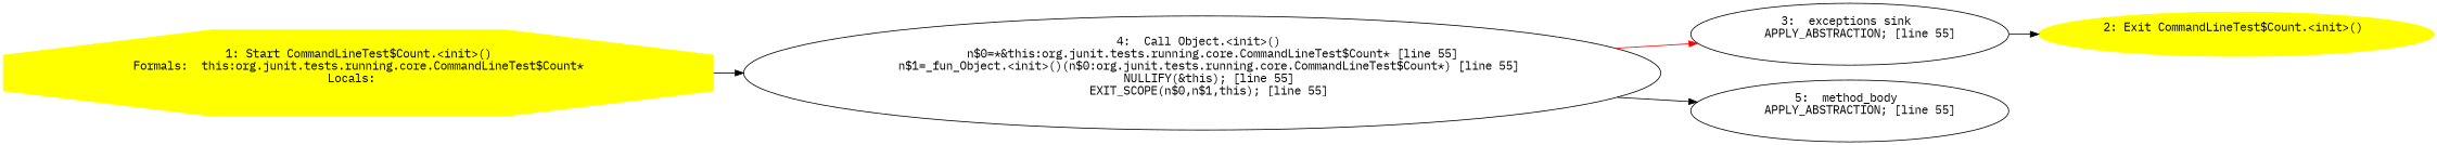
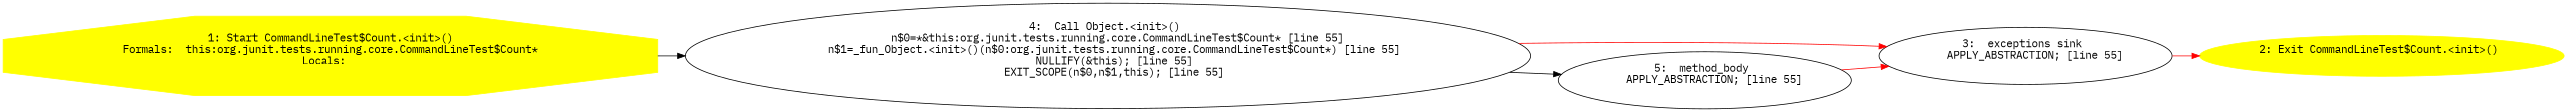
  digraph {
    fontname="IBM Plex Mono"
    rankdir=LR
    node [fontname="IBM Plex Mono" shape=ellipse]
    edge [fontname="IBM Plex Mono"]
    n1 [color=yellow label="1: Start CommandLineTest$Count.<init>()\nFormals:  this:org.junit.tests.running.core.CommandLineTest$Count*\nLocals:  \n  " shape=octagon style=filled]
    n2 [label="4:  Call Object.<init>() \n   n$0=*&this:org.junit.tests.running.core.CommandLineTest$Count* [line 55]\n  n$1=_fun_Object.<init>()(n$0:org.junit.tests.running.core.CommandLineTest$Count*) [line 55]\n  NULLIFY(&this); [line 55]\n  EXIT_SCOPE(n$0,n$1,this); [line 55]\n "]
    n3 [label="3:  exceptions sink \n   APPLY_ABSTRACTION; [line 55]\n "]
    n4 [label="5:  method_body \n   APPLY_ABSTRACTION; [line 55]\n "]
    n5 [color=yellow label="2: Exit CommandLineTest$Count.<init>() \n  " style=filled]
    n1 -> n2
    n2 -> n3 [color=red]
    n2 -> n4
-   n3 -> n5
+   n3 -> n5 [color=red]
+   n4 -> n3 [color=red]
  }
